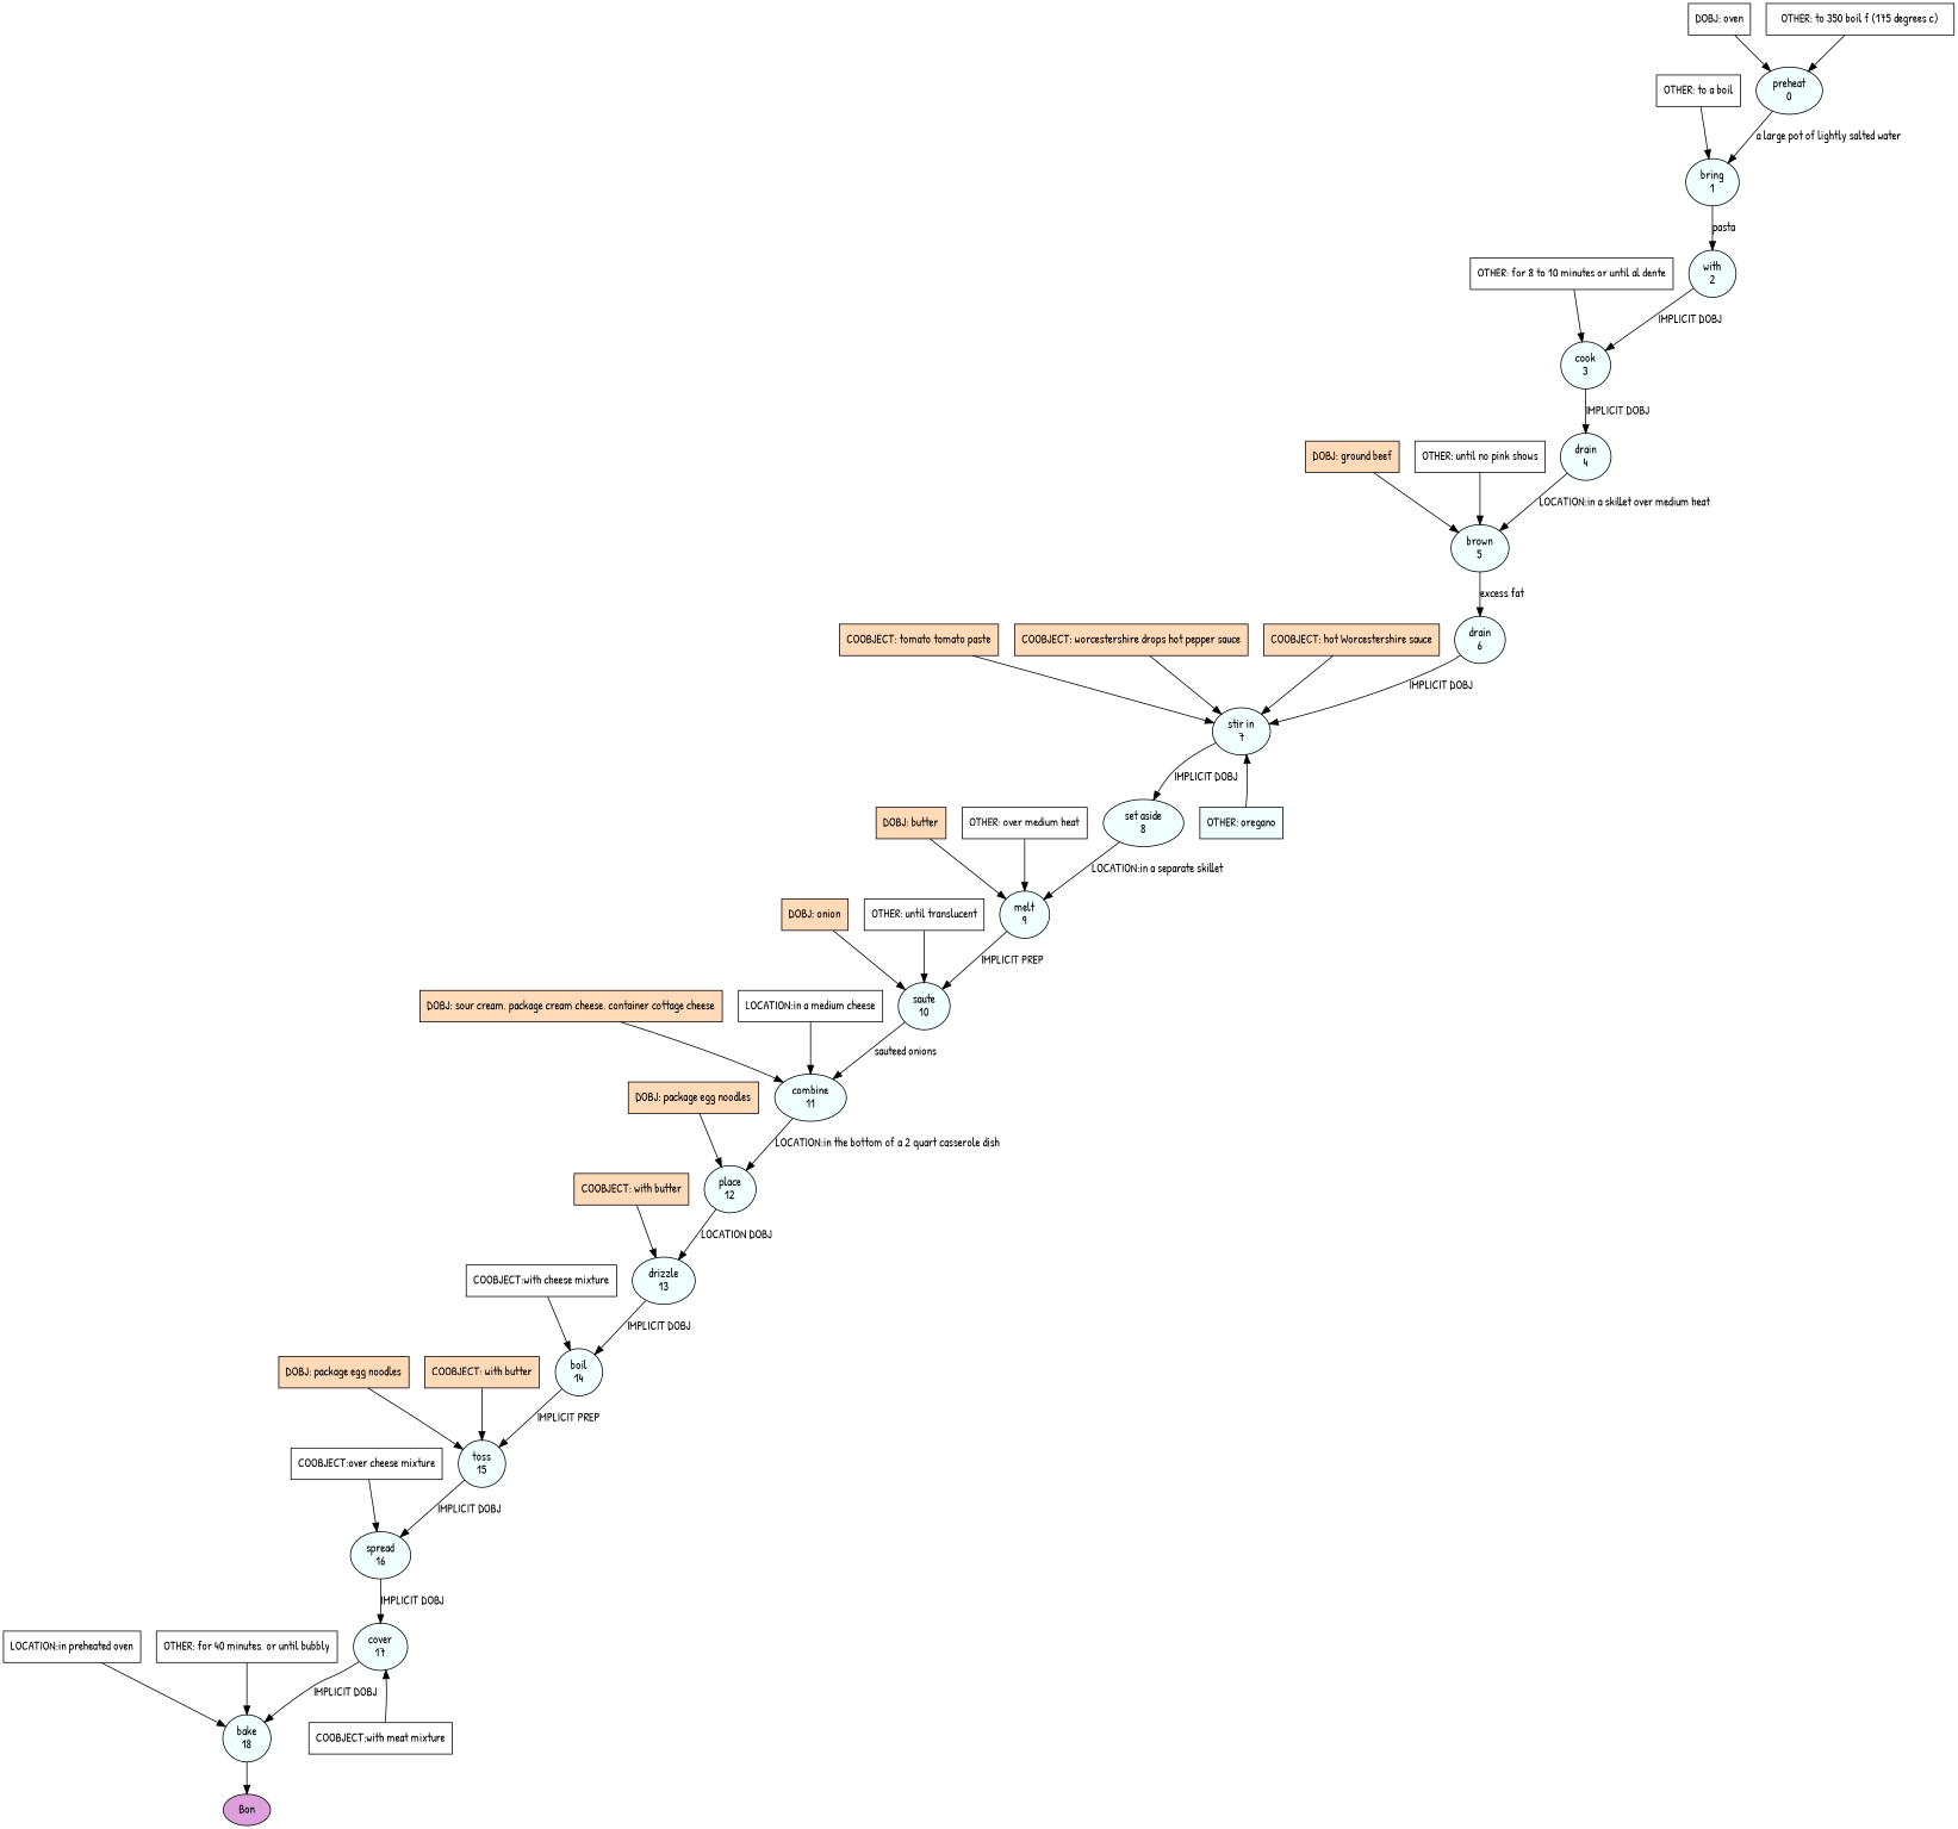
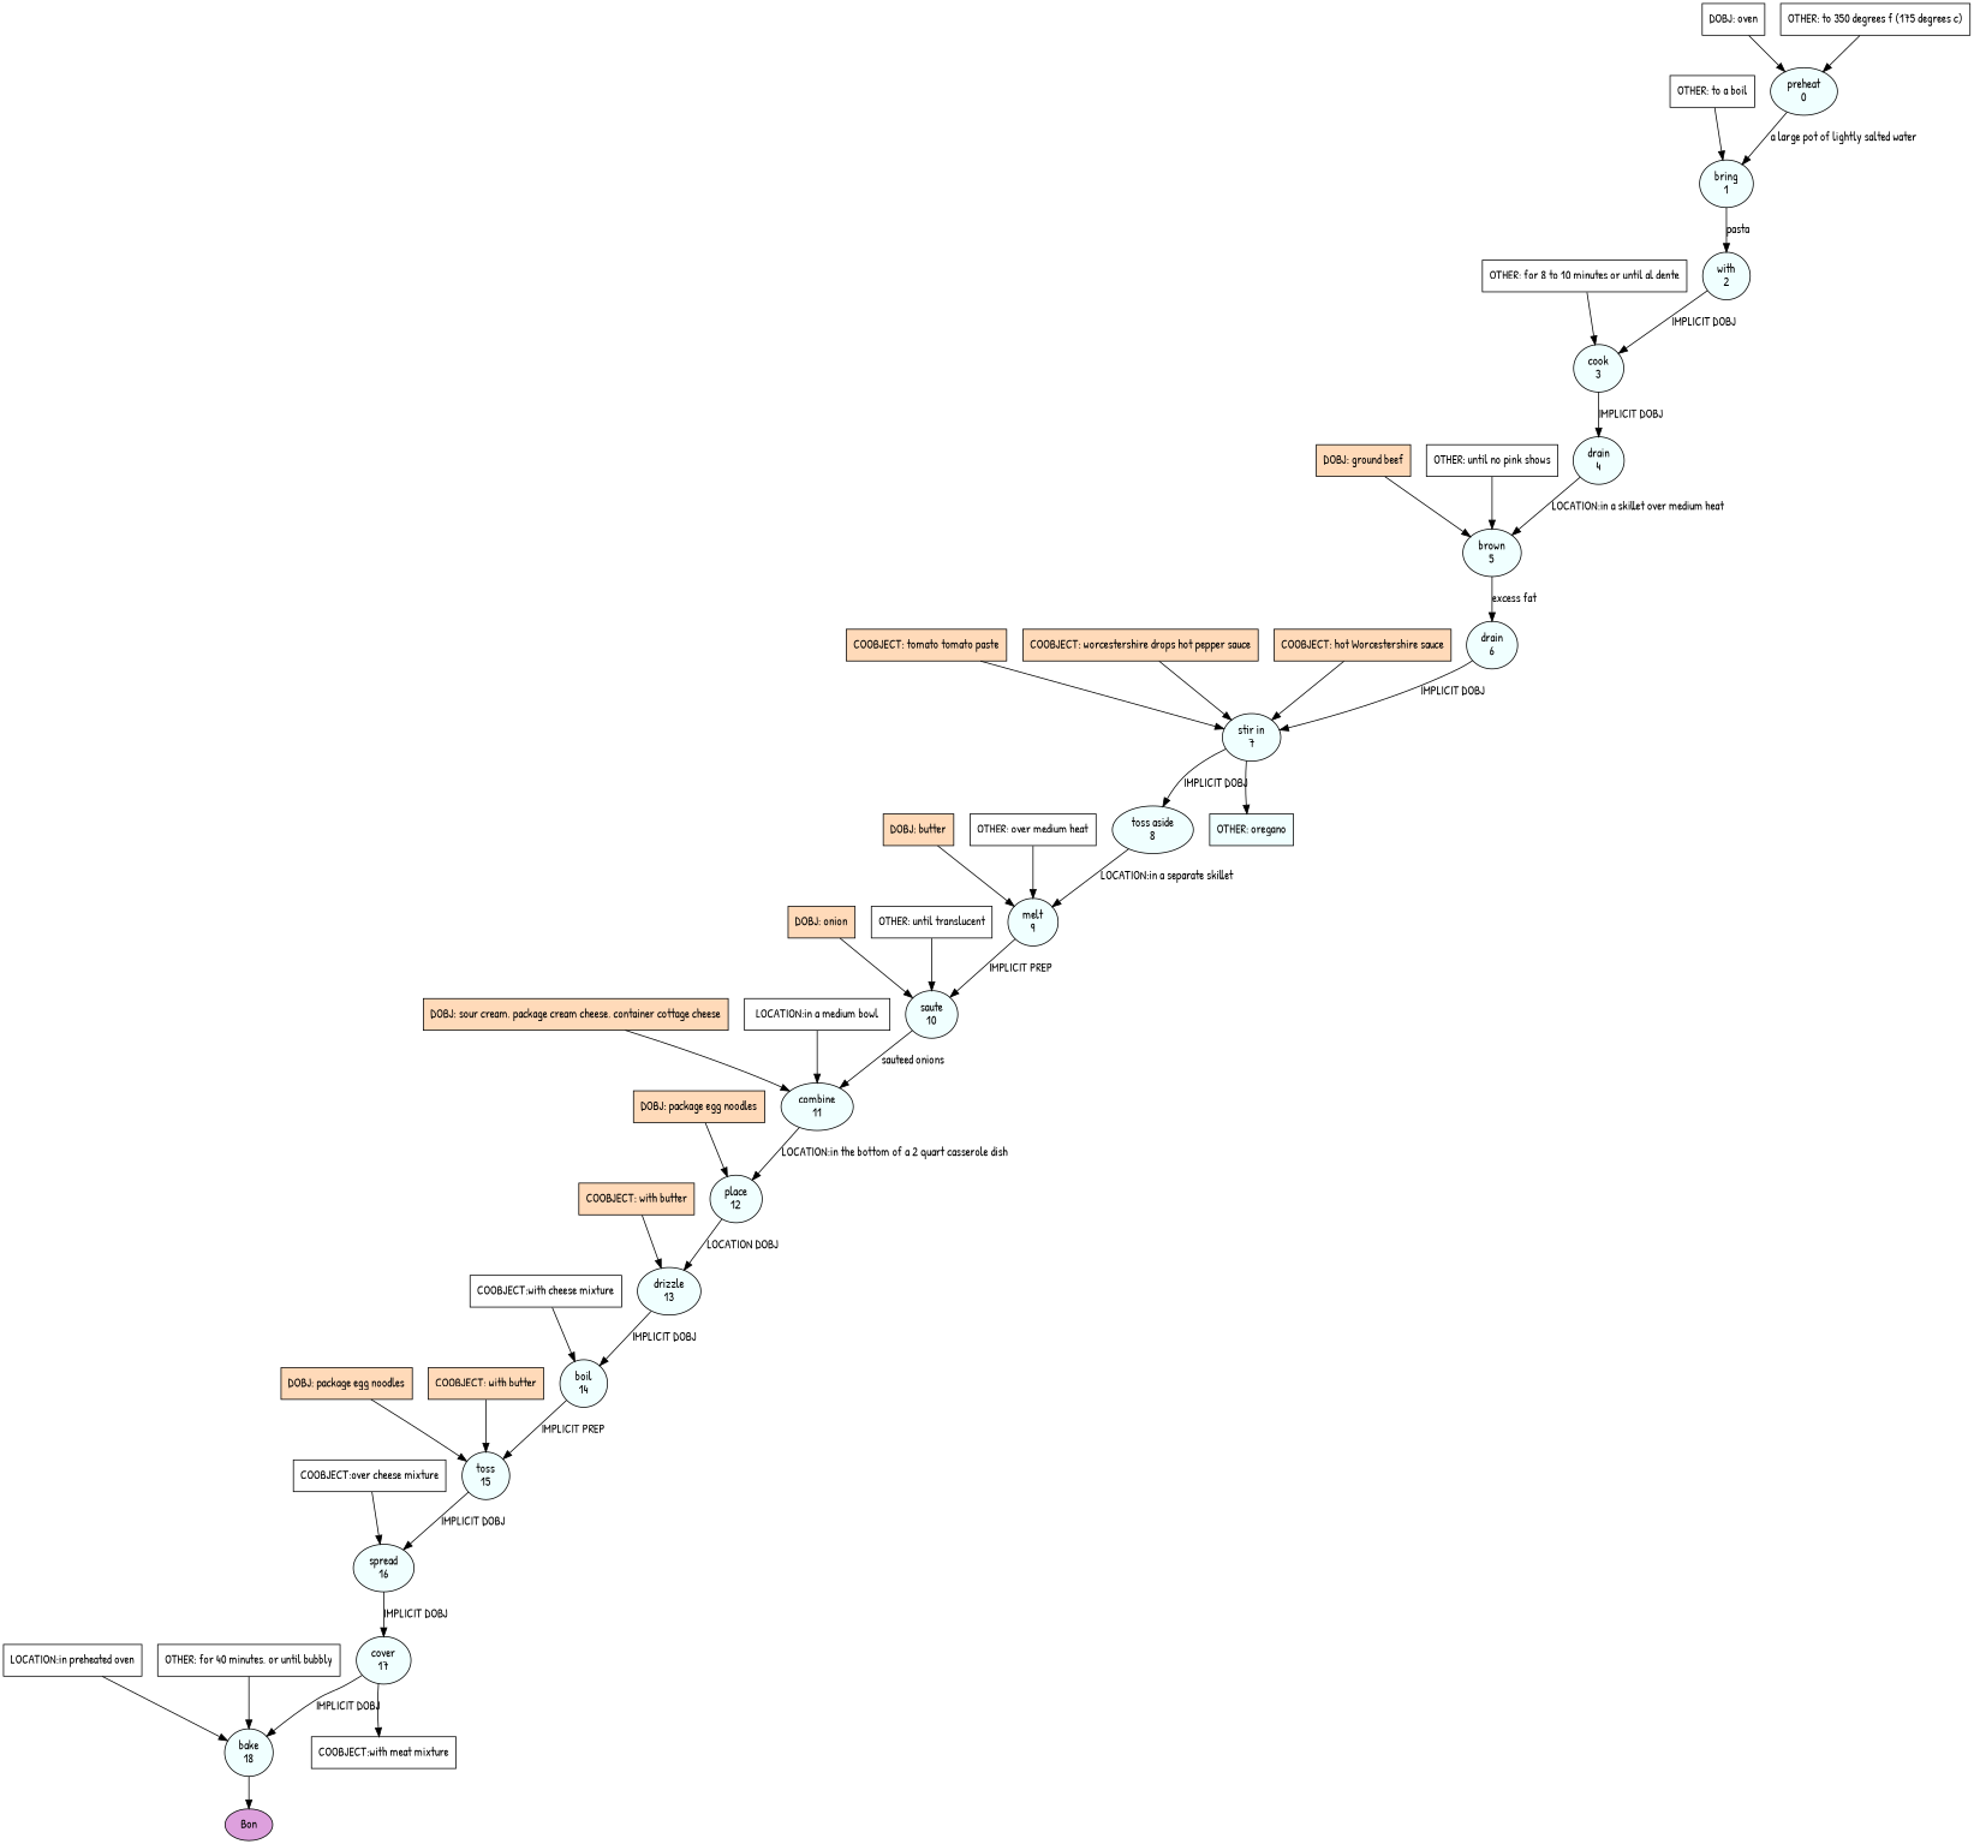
  digraph {
    fontname="Patrick Hand"
    node [fillcolor=azure fontname="Patrick Hand" shape=box style=filled]
    edge [fontname="Patrick Hand"]
    n1 [label="preheat\n0" shape=oval]
    n2 [label="bring\n1" shape=oval]
    n3 [label="with\n2" shape=oval]
    n4 [label="cook\n3" shape=oval]
    n5 [label="drain\n4" shape=oval]
    n6 [label="brown\n5" shape=oval]
    n7 [label="drain\n6" shape=oval]
    n8 [label="stir in\n7" shape=oval]
-   n9 [label="set aside\n8" shape=oval]
+   n9 [label="toss aside\n8" shape=oval]
    n10 [label="melt\n9" shape=oval]
    n11 [label="saute\n10" shape=oval]
    n12 [label="combine\n11" shape=oval]
    n13 [label="place\n12" shape=oval]
    n14 [label="drizzle\n13" shape=oval]
    n15 [label="boil\n14" shape=oval]
    n16 [label="toss\n15" shape=oval]
    n17 [label="spread\n16" shape=oval]
    n18 [label="cover\n17" shape=oval]
    n19 [label="bake\n18" shape=oval]
    n20 [fillcolor=plum label=Bon shape=oval]
    n21 [fillcolor=white label="DOBJ: oven"]
-   n22 [fillcolor=white label="OTHER: to 350 boil f (175 degrees c)"]
+   n22 [fillcolor=white label="OTHER: to 350 degrees f (175 degrees c)"]
    n23 [fillcolor=white label="OTHER: to a boil"]
    n24 [fillcolor=white label="OTHER: for 8 to 10 minutes or until al dente"]
    n25 [fillcolor=peachpuff label="DOBJ: ground beef"]
    n26 [fillcolor=white label="OTHER: until no pink shows"]
    n27 [fillcolor=peachpuff label="COOBJECT: tomato tomato paste"]
    n28 [fillcolor=peachpuff label="COOBJECT: worcestershire drops hot pepper sauce"]
    n29 [fillcolor=peachpuff label="COOBJECT: hot Worcestershire sauce"]
    n30 [label="OTHER: oregano"]
    n31 [fillcolor=peachpuff label="DOBJ: butter"]
    n32 [fillcolor=white label="OTHER: over medium heat"]
    n33 [fillcolor=peachpuff label="DOBJ: onion"]
    n34 [fillcolor=white label="OTHER: until translucent"]
    n35 [fillcolor=peachpuff label="DOBJ: sour cream, package cream cheese, container cottage cheese"]
-   n36 [fillcolor=white label="LOCATION:in a medium cheese"]
+   n36 [fillcolor=white label="LOCATION:in a medium bowl"]
    n37 [fillcolor=peachpuff label="DOBJ: package egg noodles"]
    n38 [fillcolor=peachpuff label="COOBJECT: with butter"]
    n39 [fillcolor=white label="COOBJECT:with cheese mixture"]
    n40 [fillcolor=peachpuff label="DOBJ: package egg noodles"]
    n41 [fillcolor=peachpuff label="COOBJECT: with butter"]
    n42 [fillcolor=white label="COOBJECT:over cheese mixture"]
    n43 [fillcolor=white label="COOBJECT:with meat mixture"]
    n44 [fillcolor=white label="LOCATION:in preheated oven"]
    n45 [fillcolor=white label="OTHER: for 40 minutes, or until bubbly"]
    n1 -> n2 [label="a large pot of lightly salted water"]
    n2 -> n3 [label=pasta]
    n3 -> n4 [label="IMPLICIT DOBJ"]
    n4 -> n5 [label="IMPLICIT DOBJ"]
    n5 -> n6 [label="LOCATION:in a skillet over medium heat"]
    n6 -> n7 [label="excess fat"]
    n7 -> n8 [label="IMPLICIT DOBJ"]
    n8 -> n9 [label="IMPLICIT DOBJ"]
    n9 -> n10 [label="LOCATION:in a separate skillet"]
    n10 -> n11 [label="IMPLICIT PREP"]
    n11 -> n12 [label="sauteed onions"]
    n12 -> n13 [label="LOCATION:in the bottom of a 2 quart casserole dish"]
    n13 -> n14 [label="LOCATION DOBJ"]
    n14 -> n15 [label="IMPLICIT DOBJ"]
    n15 -> n16 [label="IMPLICIT PREP"]
    n16 -> n17 [label="IMPLICIT DOBJ"]
    n17 -> n18 [label="IMPLICIT DOBJ"]
    n18 -> n19 [label="IMPLICIT DOBJ"]
    n19 -> n20
    n21 -> n1
    n22 -> n1
    n23 -> n2
    n24 -> n4
    n25 -> n6
    n26 -> n6
    n27 -> n8
    n28 -> n8
    n29 -> n8
-   n30 -> n8
+   n8 -> n30
    n31 -> n10
    n32 -> n10
    n33 -> n11
    n34 -> n11
    n35 -> n12
    n36 -> n12
    n37 -> n13
    n38 -> n14
    n39 -> n15
    n40 -> n16
    n41 -> n16
    n42 -> n17
-   n43 -> n18
+   n18 -> n43
    n44 -> n19
    n45 -> n19
  }
